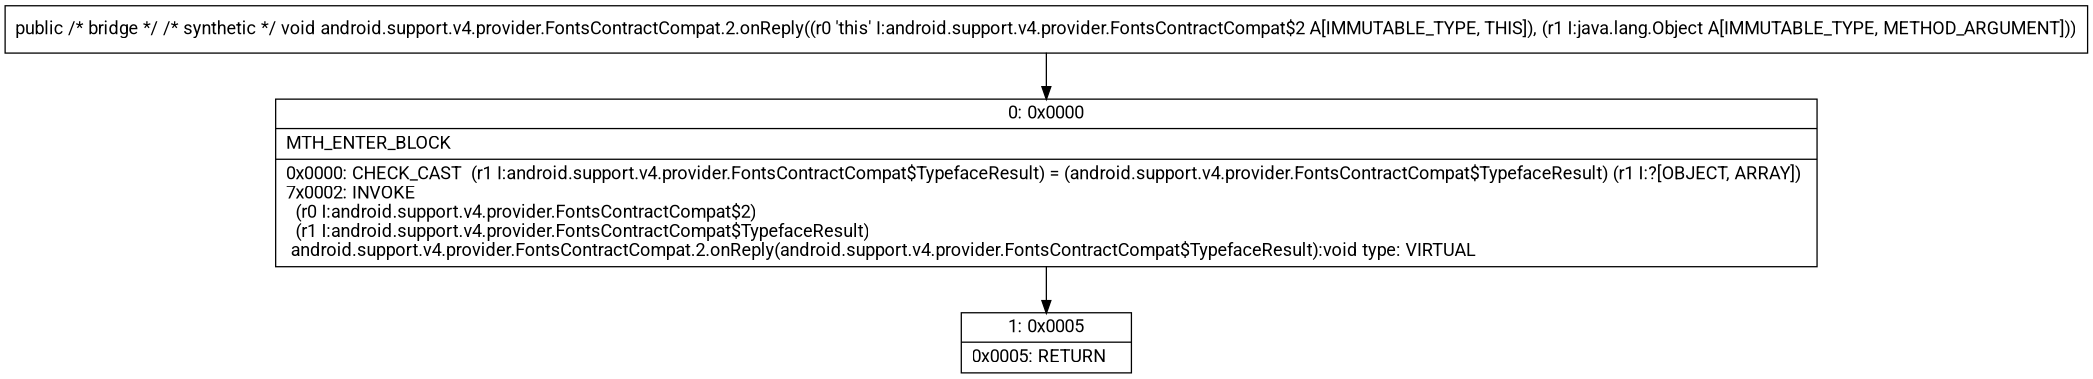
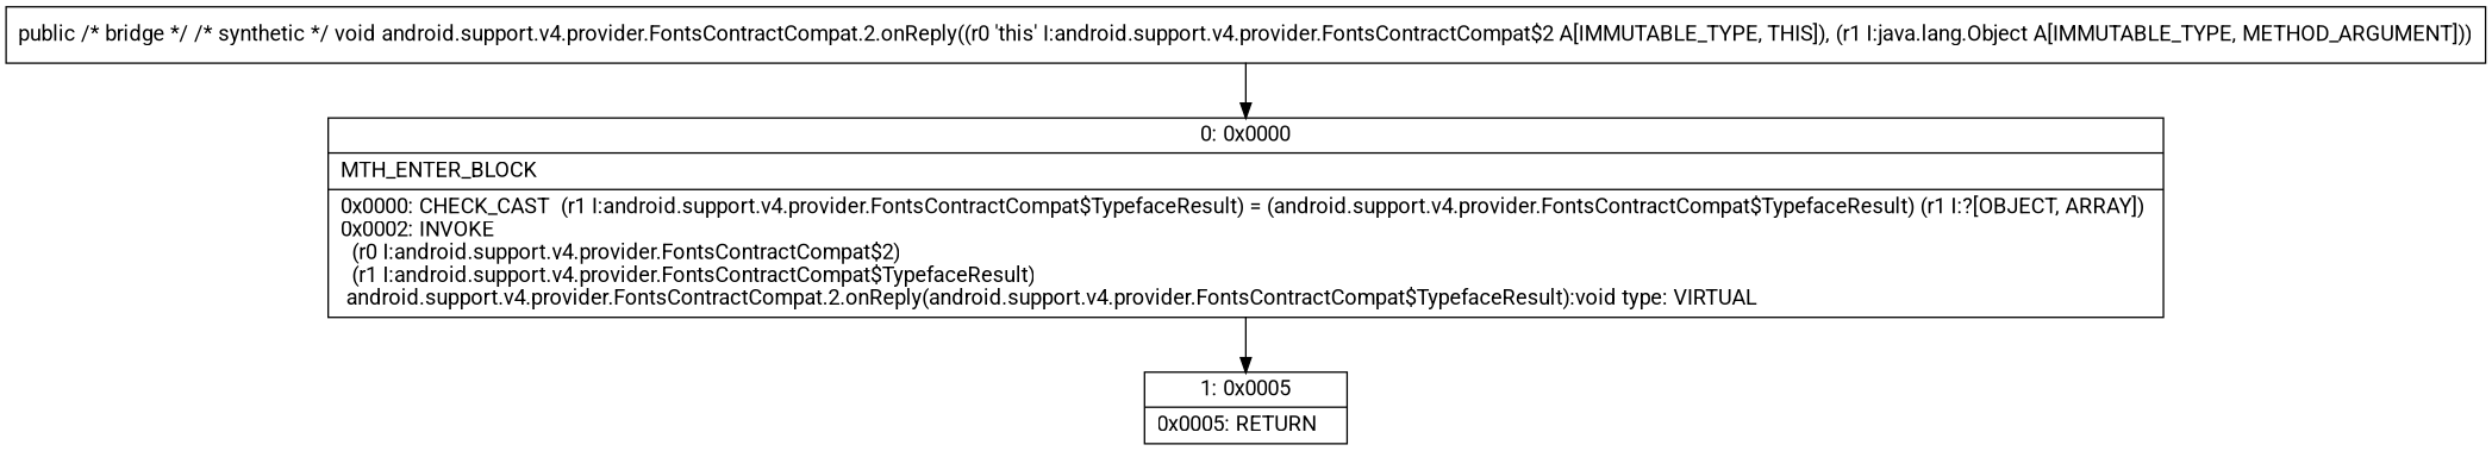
  digraph {
    fontname=Roboto
    node [shape=record fontname=Roboto]
    edge [fontname=Roboto]
-   n1 [label="{0\:\ 0x0000|MTH_ENTER_BLOCK\l|0x0000: CHECK_CAST  (r1 I:android.support.v4.provider.FontsContractCompat$TypefaceResult) = (android.support.v4.provider.FontsContractCompat$TypefaceResult) (r1 I:?[OBJECT, ARRAY]) \l7x0002: INVOKE  \l  (r0 I:android.support.v4.provider.FontsContractCompat$2)\l  (r1 I:android.support.v4.provider.FontsContractCompat$TypefaceResult)\l android.support.v4.provider.FontsContractCompat.2.onReply(android.support.v4.provider.FontsContractCompat$TypefaceResult):void type: VIRTUAL \l}"]
+   n1 [label="{0\:\ 0x0000|MTH_ENTER_BLOCK\l|0x0000: CHECK_CAST  (r1 I:android.support.v4.provider.FontsContractCompat$TypefaceResult) = (android.support.v4.provider.FontsContractCompat$TypefaceResult) (r1 I:?[OBJECT, ARRAY]) \l0x0002: INVOKE  \l  (r0 I:android.support.v4.provider.FontsContractCompat$2)\l  (r1 I:android.support.v4.provider.FontsContractCompat$TypefaceResult)\l android.support.v4.provider.FontsContractCompat.2.onReply(android.support.v4.provider.FontsContractCompat$TypefaceResult):void type: VIRTUAL \l}"]
    n2 [label="{1\:\ 0x0005|0x0005: RETURN   \l}"]
    n3 [label="{public \/* bridge *\/ \/* synthetic *\/ void android.support.v4.provider.FontsContractCompat.2.onReply((r0 'this' I:android.support.v4.provider.FontsContractCompat$2 A[IMMUTABLE_TYPE, THIS]), (r1 I:java.lang.Object A[IMMUTABLE_TYPE, METHOD_ARGUMENT])) }"]
    n1 -> n2
    n3 -> n1
  }
